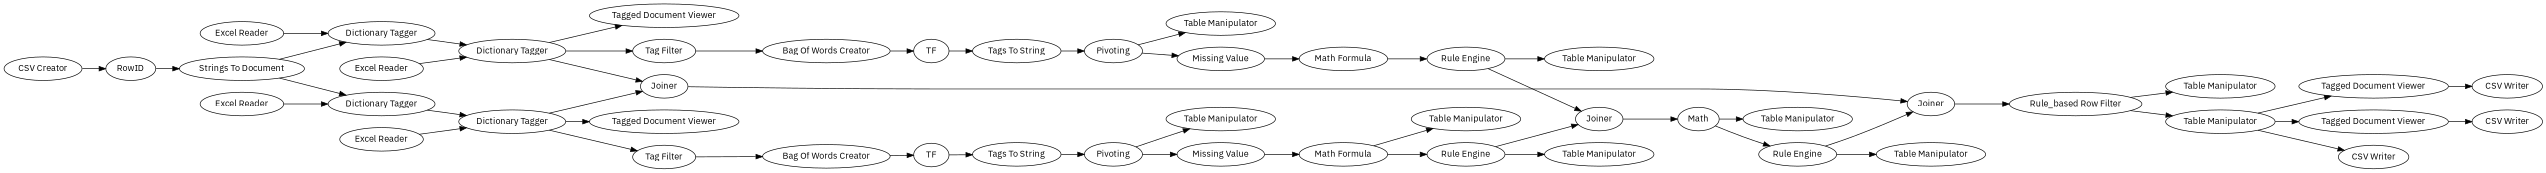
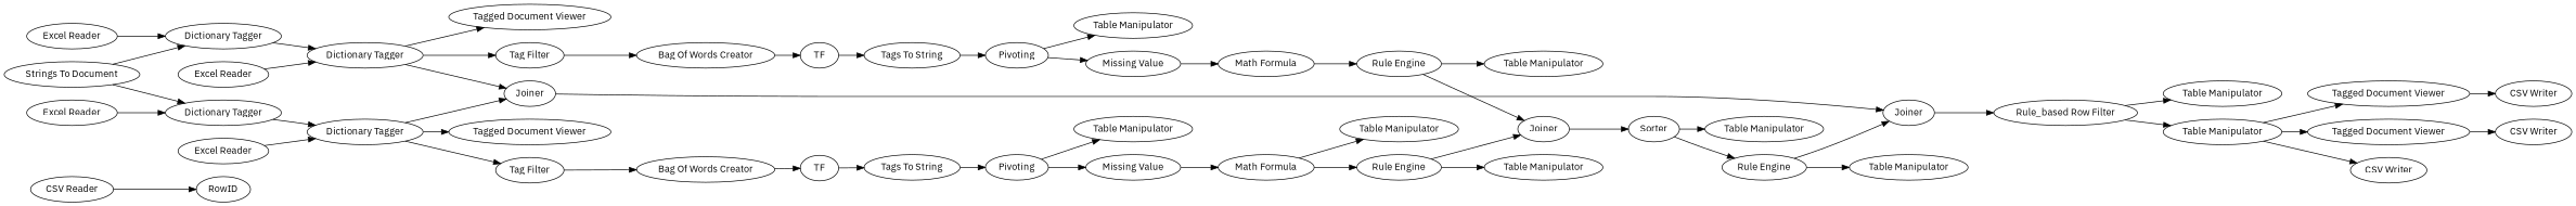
  digraph {
    fontname="IBM Plex Sans"
    rankdir=LR
    node [fontname="IBM Plex Sans"]
    edge [fontname="IBM Plex Sans"]
-   n1 [label="CSV Creator"]
+   n1 [label="CSV Reader"]
    n2 [label=RowID]
    n3 [label="Strings To Document"]
    n4 [label="Dictionary Tagger"]
    n5 [label="Dictionary Tagger"]
    n6 [label="Dictionary Tagger"]
    n7 [label="Dictionary Tagger"]
    n8 [label="Excel Reader"]
    n9 [label="Tag Filter"]
    n10 [label="Tagged Document Viewer"]
    n11 [label=Joiner]
    n12 [label="Bag Of Words Creator"]
    n13 [label=Joiner]
    n14 [label=TF]
    n15 [label="Tags To String"]
    n16 [label="Excel Reader"]
    n17 [label="Excel Reader"]
    n18 [label="Excel Reader"]
    n19 [label="Tag Filter"]
    n20 [label="Tagged Document Viewer"]
    n21 [label="Bag Of Words Creator"]
    n22 [label=TF]
    n23 [label="Tags To String"]
    n24 [label=Pivoting]
    n25 [label="Missing Value"]
    n26 [label="Table Manipulator"]
    n27 [label="Math Formula"]
    n28 [label="Rule Engine"]
    n29 [label="Table Manipulator"]
    n30 [label="Table Manipulator"]
    n31 [label=Joiner]
-   n32 [label=Math]
+   n32 [label=Sorter]
    n33 [label=Pivoting]
    n34 [label="Missing Value"]
    n35 [label="Table Manipulator"]
    n36 [label="Math Formula"]
    n37 [label="Rule Engine"]
    n38 [label="Table Manipulator"]
    n39 [label="Rule Engine"]
    n40 [label="Table Manipulator"]
    n41 [label="Table Manipulator"]
    n42 [label="Rule_based Row Filter"]
    n43 [label="Table Manipulator"]
    n44 [label="Table Manipulator"]
    n45 [label="Tagged Document Viewer"]
    n46 [label="Tagged Document Viewer"]
    n47 [label="CSV Writer"]
    n48 [label="CSV Writer"]
    n49 [label="CSV Writer"]
    n1 -> n2
-   n2 -> n3
    n3 -> n4
    n3 -> n5
    n4 -> n6
    n5 -> n7
    n6 -> n9
    n6 -> n10
    n6 -> n11
    n7 -> n11
    n7 -> n19
    n7 -> n20
    n8 -> n6
    n9 -> n12
    n11 -> n13
    n12 -> n14
    n13 -> n42
    n14 -> n15
    n15 -> n33
    n16 -> n4
    n17 -> n5
    n18 -> n7
    n19 -> n21
    n21 -> n22
    n22 -> n23
    n23 -> n24
    n24 -> n25
    n24 -> n26
    n25 -> n27
    n27 -> n28
    n27 -> n29
    n28 -> n30
    n28 -> n31
    n31 -> n32
    n32 -> n39
    n32 -> n40
    n33 -> n34
    n33 -> n35
    n34 -> n36
    n36 -> n37
    n37 -> n31
    n37 -> n38
    n39 -> n13
    n39 -> n41
    n42 -> n43
    n42 -> n44
    n44 -> n45
    n44 -> n46
    n44 -> n47
    n45 -> n48
    n46 -> n49
  }
